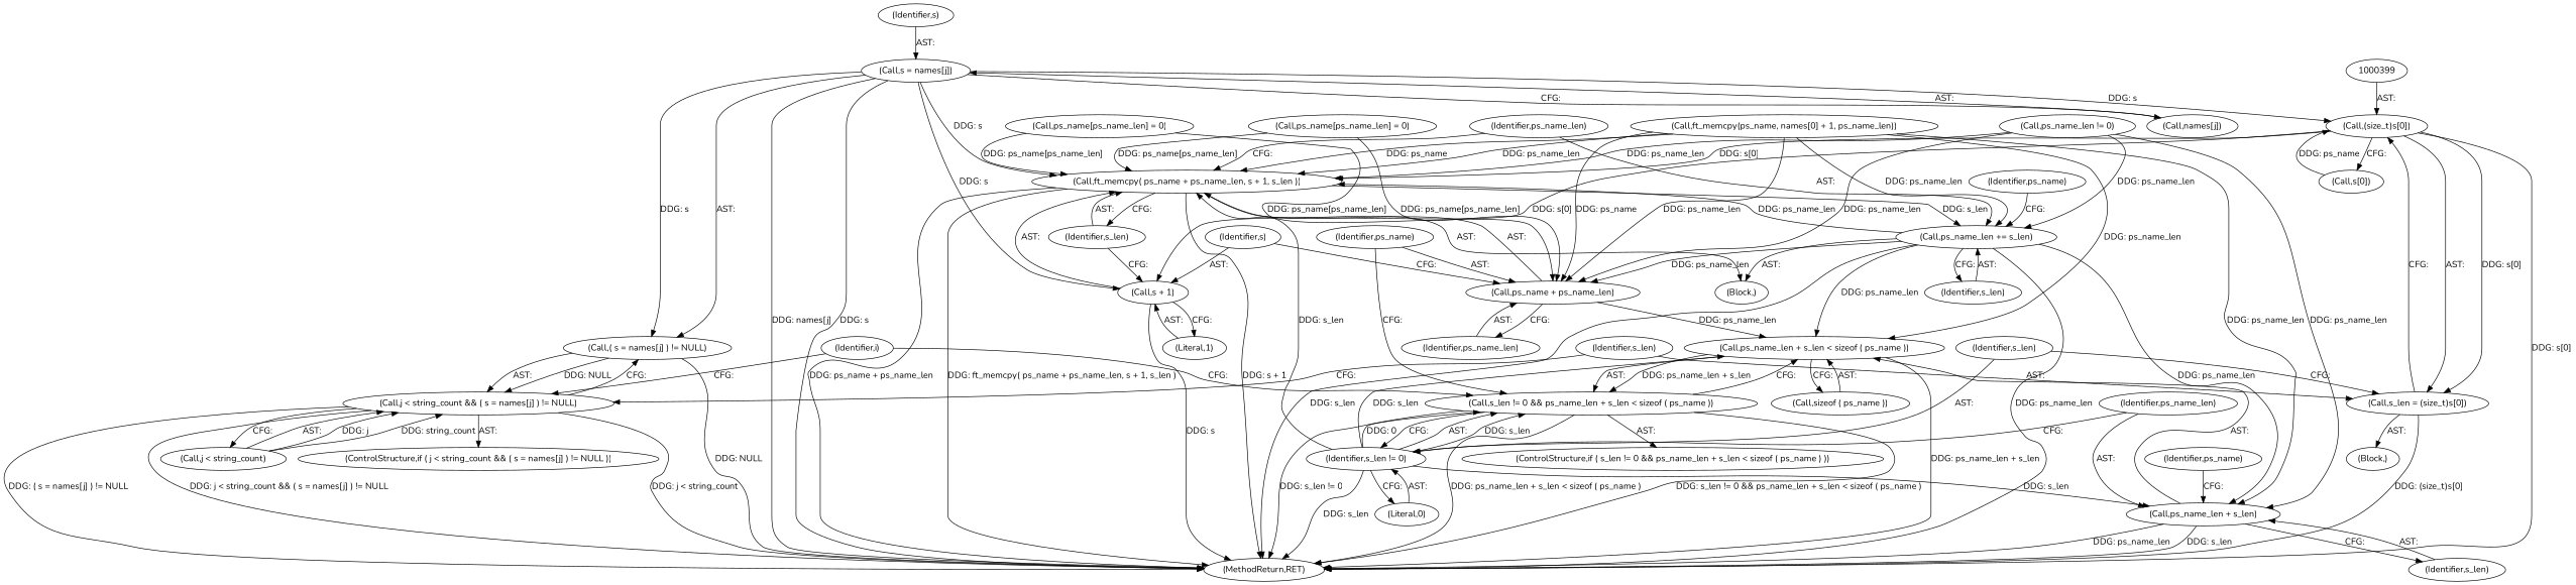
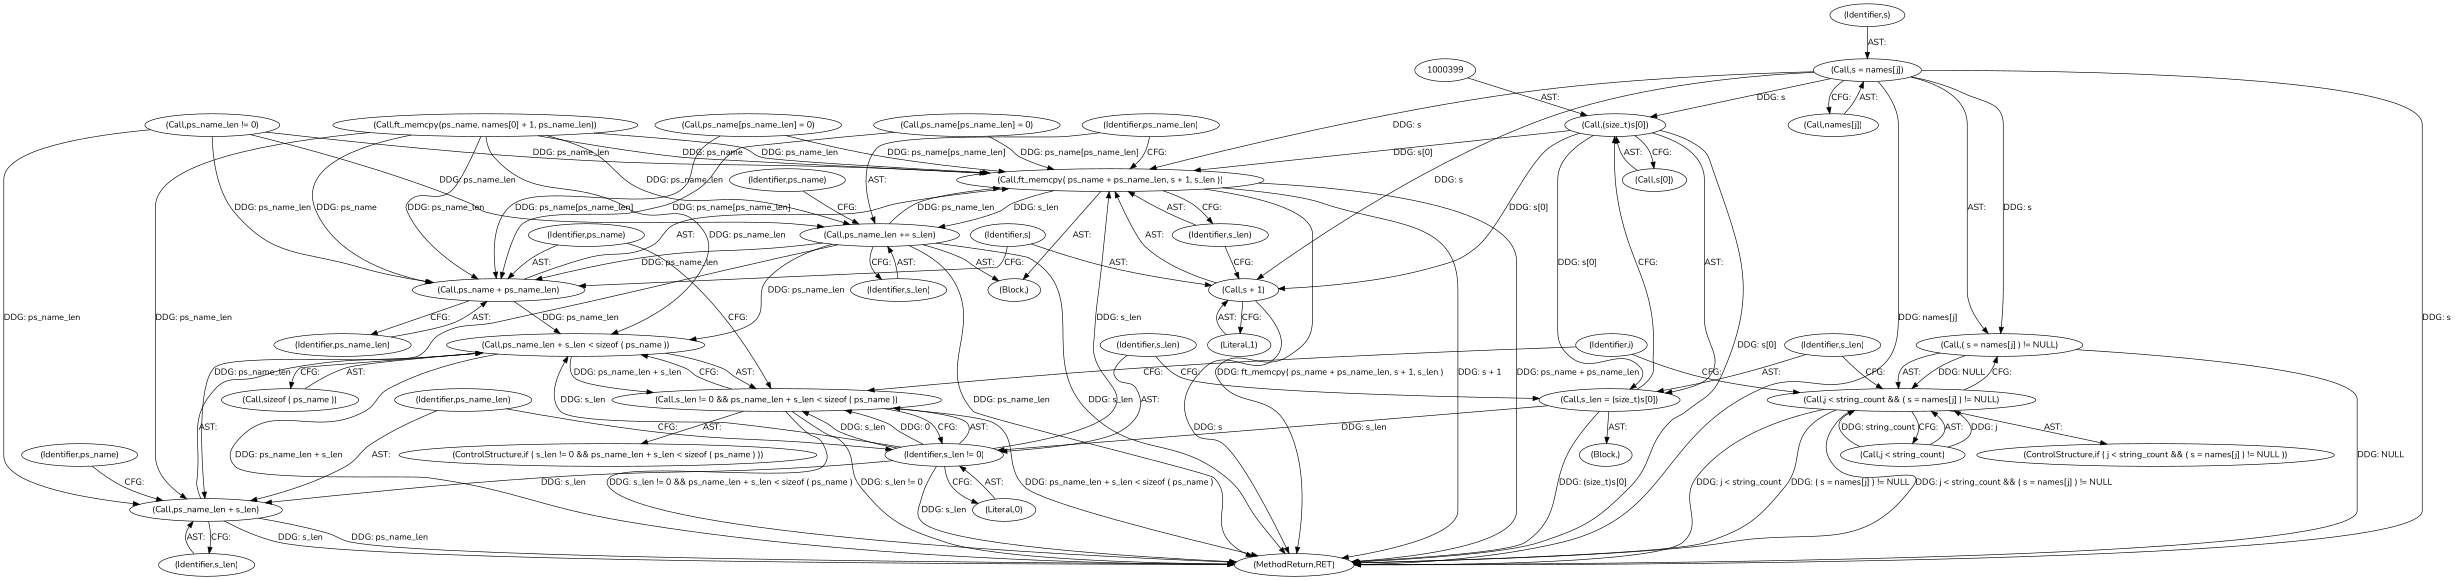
  digraph {
    fontname=Nunito
    node [fontname=Nunito]
    edge [fontname=Nunito]
    n1 [label="(Call,s = names[j])"]
    n2 [label="(Call,( s = names[j] ) != NULL)"]
    n3 [label="(Call,(size_t)s[0])"]
    n4 [label="(Call,ft_memcpy( ps_name + ps_name_len, s + 1, s_len ))"]
    n5 [label="(Call,s + 1)"]
    n6 [label="(Call,names[j])"]
    n7 [label="(MethodReturn,RET)"]
    n8 [label="(Call,j < string_count && ( s = names[j] ) != NULL)"]
    n9 [label="(Call,s_len = (size_t)s[0])"]
    n10 [label="(Call,s[0])"]
    n11 [label="(Call,ps_name_len += s_len)"]
    n12 [label="(Block,)"]
    n13 [label="(Identifier,s_len)"]
    n14 [label="(Literal,1)"]
    n15 [label="(Call,j < string_count)"]
    n16 [label="(ControlStructure,if ( j < string_count && ( s = names[j] ) != NULL ))"]
    n17 [label="(Identifier,s_len != 0)"]
    n18 [label="(Block,)"]
    n19 [label="(Call,s_len != 0 && ps_name_len + s_len < sizeof ( ps_name ))"]
    n20 [label="(Call,ps_name_len + s_len < sizeof ( ps_name ))"]
    n21 [label="(Call,ps_name_len + s_len)"]
    n22 [label="(Literal,0)"]
    n23 [label="(ControlStructure,if ( s_len != 0 && ps_name_len + s_len < sizeof ( ps_name ) ))"]
    n24 [label="(Call,sizeof ( ps_name ))"]
    n25 [label="(Identifier,s_len)"]
    n26 [label="(Call,ps_name + ps_name_len)"]
    n27 [label="(Identifier,s_len)"]
    n28 [label="(Identifier,ps_name_len)"]
    n29 [label="(Identifier,ps_name)"]
    n30 [label="(Identifier,ps_name_len)"]
    n31 [label="(Call,ft_memcpy(ps_name, names[0] + 1, ps_name_len))"]
    n32 [label="(Identifier,s)"]
    n33 [label="(Identifier,ps_name_len)"]
    n34 [label="(Identifier,s_len)"]
    n35 [label="(Identifier,s)"]
    n36 [label="(Identifier,ps_name)"]
    n37 [label="(Identifier,ps_name)"]
    n38 [label="(Identifier,s_len)"]
    n39 [label="(Identifier,i)"]
    n40 [label="(Call,ps_name[ps_name_len] = 0)"]
    n41 [label="(Call,ps_name[ps_name_len] = 0)"]
    n42 [label="(Call,ps_name_len != 0)"]
    n43 [label=1000399]
    n1 -> n2 [label="AST: "]
    n1 -> n2 [label="DDG: s"]
    n1 -> n3 [label="DDG: s"]
    n1 -> n4 [label="DDG: s"]
    n1 -> n5 [label="DDG: s"]
    n1 -> n6 [label="CFG: "]
    n1 -> n7 [label="DDG: names[j]"]
    n1 -> n7 [label="DDG: s"]
    n2 -> n7 [label="DDG: NULL"]
    n2 -> n8 [label="AST: "]
    n2 -> n8 [label="DDG: NULL"]
    n3 -> n4 [label="DDG: s[0]"]
    n3 -> n5 [label="DDG: s[0]"]
    n3 -> n7 [label="DDG: s[0]"]
    n3 -> n9 [label="AST: "]
    n3 -> n9 [label="DDG: s[0]"]
    n3 -> n10 [label="CFG: "]
    n4 -> n7 [label="DDG: s + 1"]
    n4 -> n7 [label="DDG: ps_name + ps_name_len"]
    n4 -> n7 [label="DDG: ft_memcpy( ps_name + ps_name_len, s + 1, s_len )"]
    n4 -> n11 [label="DDG: s_len"]
    n4 -> n12 [label="AST: "]
    n4 -> n13 [label="CFG: "]
    n5 -> n4 [label="AST: "]
    n5 -> n7 [label="DDG: s"]
    n5 -> n14 [label="CFG: "]
    n6 -> n1 [label="AST: "]
    n8 -> n2 [label="CFG: "]
    n8 -> n7 [label="DDG: ( s = names[j] ) != NULL"]
    n8 -> n7 [label="DDG: j < string_count && ( s = names[j] ) != NULL"]
    n8 -> n7 [label="DDG: j < string_count"]
    n8 -> n15 [label="CFG: "]
    n8 -> n16 [label="AST: "]
    n9 -> n3 [label="CFG: "]
    n9 -> n7 [label="DDG: (size_t)s[0]"]
+   n9 -> n17 [label="DDG: s_len"]
    n9 -> n18 [label="AST: "]
-   n10 -> n3 [label="DDG: ps_name"]
+   n10 -> n3 [label="AST: "]
    n11 -> n4 [label="DDG: ps_name_len"]
    n11 -> n7 [label="DDG: ps_name_len"]
    n11 -> n7 [label="DDG: s_len"]
    n11 -> n12 [label="AST: "]
    n11 -> n20 [label="DDG: ps_name_len"]
    n11 -> n21 [label="DDG: ps_name_len"]
    n11 -> n26 [label="DDG: ps_name_len"]
    n11 -> n27 [label="CFG: "]
    n13 -> n4 [label="AST: "]
    n13 -> n5 [label="CFG: "]
    n14 -> n5 [label="AST: "]
    n15 -> n8 [label="AST: "]
    n15 -> n8 [label="DDG: j"]
    n15 -> n8 [label="DDG: string_count"]
    n17 -> n4 [label="DDG: s_len"]
    n17 -> n7 [label="DDG: s_len"]
    n17 -> n19 [label="AST: "]
    n17 -> n19 [label="DDG: s_len"]
    n17 -> n19 [label="DDG: 0"]
    n17 -> n20 [label="DDG: s_len"]
    n17 -> n21 [label="DDG: s_len"]
    n17 -> n22 [label="CFG: "]
    n19 -> n7 [label="DDG: s_len != 0"]
    n19 -> n7 [label="DDG: ps_name_len + s_len < sizeof ( ps_name )"]
    n19 -> n7 [label="DDG: s_len != 0 && ps_name_len + s_len < sizeof ( ps_name )"]
    n19 -> n17 [label="CFG: "]
    n19 -> n20 [label="CFG: "]
    n19 -> n23 [label="AST: "]
    n20 -> n7 [label="DDG: ps_name_len + s_len"]
    n20 -> n19 [label="AST: "]
    n20 -> n19 [label="DDG: ps_name_len + s_len"]
    n20 -> n24 [label="CFG: "]
    n21 -> n7 [label="DDG: ps_name_len"]
    n21 -> n7 [label="DDG: s_len"]
    n21 -> n20 [label="AST: "]
    n21 -> n25 [label="CFG: "]
    n22 -> n17 [label="AST: "]
    n24 -> n20 [label="AST: "]
    n25 -> n21 [label="AST: "]
    n26 -> n4 [label="AST: "]
    n26 -> n20 [label="DDG: ps_name_len"]
    n26 -> n28 [label="CFG: "]
    n27 -> n11 [label="AST: "]
    n28 -> n26 [label="AST: "]
    n29 -> n21 [label="CFG: "]
    n30 -> n4 [label="CFG: "]
    n30 -> n11 [label="AST: "]
    n31 -> n4 [label="DDG: ps_name"]
    n31 -> n4 [label="DDG: ps_name_len"]
    n31 -> n11 [label="DDG: ps_name_len"]
    n31 -> n20 [label="DDG: ps_name_len"]
    n31 -> n21 [label="DDG: ps_name_len"]
    n31 -> n26 [label="DDG: ps_name"]
    n31 -> n26 [label="DDG: ps_name_len"]
    n32 -> n1 [label="AST: "]
    n33 -> n17 [label="CFG: "]
    n33 -> n21 [label="AST: "]
    n34 -> n9 [label="CFG: "]
    n34 -> n17 [label="AST: "]
    n35 -> n5 [label="AST: "]
    n35 -> n26 [label="CFG: "]
    n36 -> n11 [label="CFG: "]
    n37 -> n19 [label="CFG: "]
    n37 -> n26 [label="AST: "]
    n38 -> n8 [label="CFG: "]
    n38 -> n9 [label="AST: "]
    n39 -> n8 [label="CFG: "]
    n39 -> n19 [label="CFG: "]
    n40 -> n4 [label="DDG: ps_name[ps_name_len]"]
    n40 -> n26 [label="DDG: ps_name[ps_name_len]"]
    n41 -> n4 [label="DDG: ps_name[ps_name_len]"]
    n41 -> n26 [label="DDG: ps_name[ps_name_len]"]
    n42 -> n4 [label="DDG: ps_name_len"]
    n42 -> n11 [label="DDG: ps_name_len"]
    n42 -> n21 [label="DDG: ps_name_len"]
    n42 -> n26 [label="DDG: ps_name_len"]
    n43 -> n3 [label="AST: "]
  }
